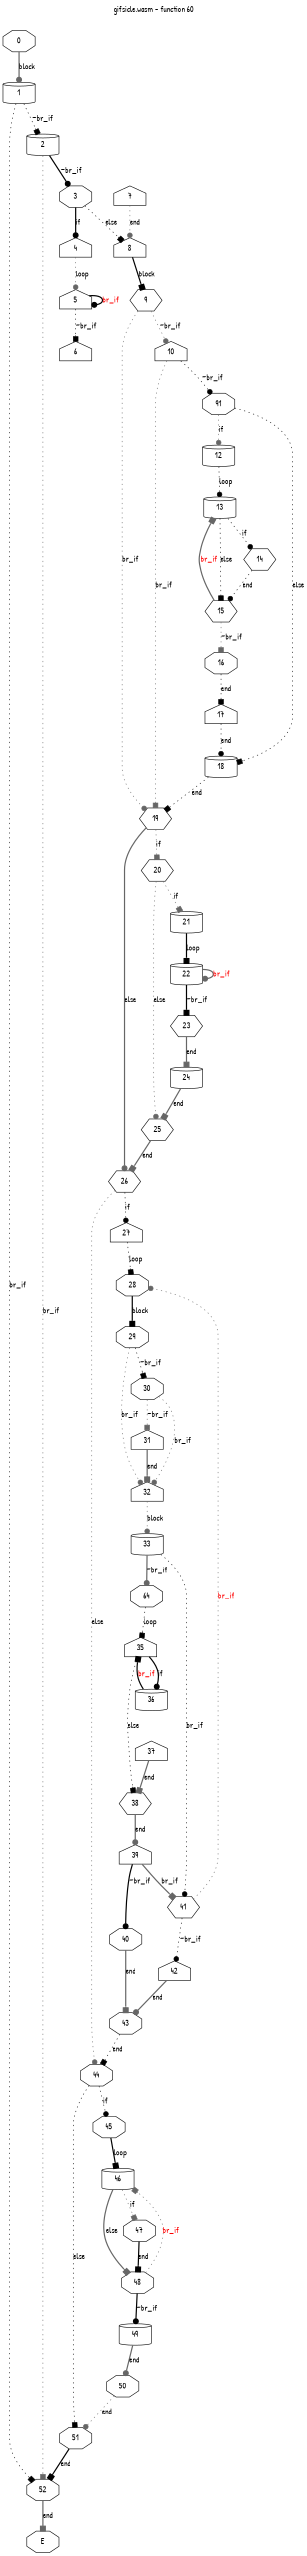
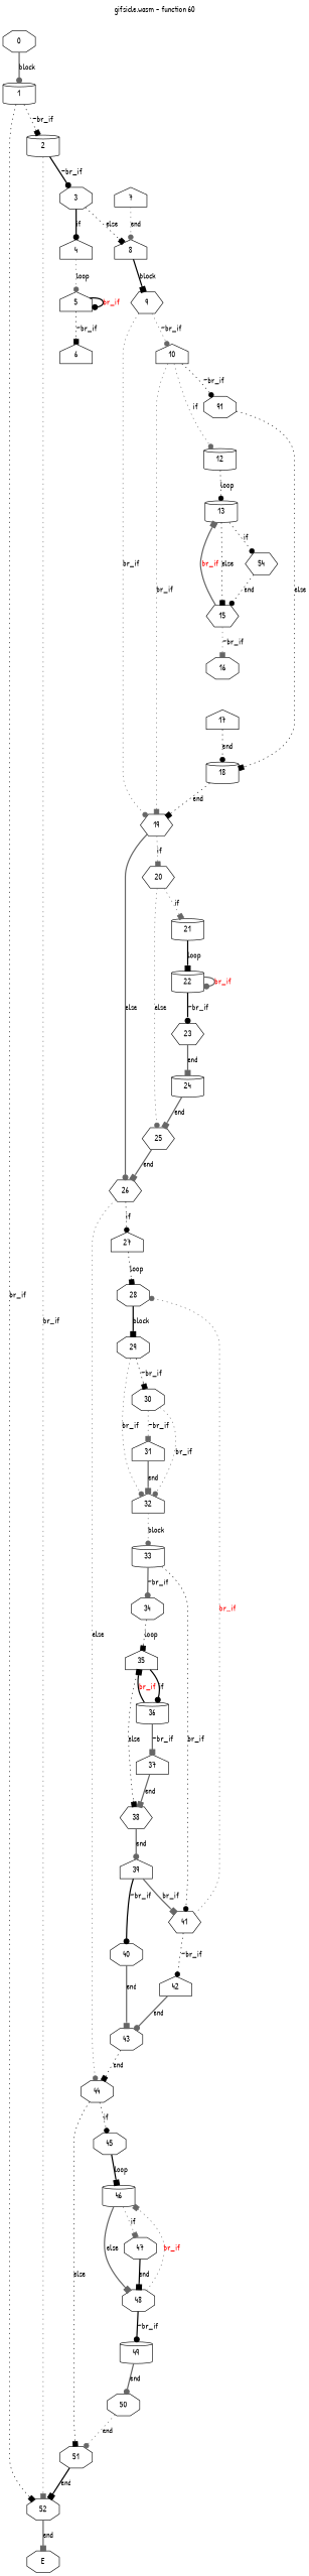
  digraph {
    fontname="Patrick Hand"
    label="gifsicle.wasm - function 60"
    labelfontcolor=black
    labelfontname=Helvetica
    labelfontsize=16
    labelloc=t
    node [fontname="Patrick Hand" shape=octagon fontcolor=black]
    edge [arrowhead=box color=gray40 fontname="Patrick Hand" style=dotted]
    E [fontcolor=""]
    n2 [label=0]
    n3 [label=1 shape=cylinder]
    n4 [label=2 shape=cylinder]
    n5 [label=52]
    n6 [label=3]
    n7 [label=4 shape=house]
    n8 [label=8 shape=house]
    n9 [label=5 shape=house]
    n10 [label=9 shape=hexagon]
    n11 [label=6 shape=house]
    n12 [label=7 shape=house]
    n13 [label=10 shape=house]
    n14 [label=19 shape=hexagon]
    n15 [label=91]
    n16 [label=20 shape=hexagon]
    n17 [label=26 shape=hexagon]
    n18 [label=12 shape=cylinder]
    n19 [label=18 shape=cylinder]
    n20 [label=13 shape=cylinder]
-   n21 [label=14 shape=hexagon]
+   n21 [label=54 shape=hexagon]
    n22 [label=15 shape=hexagon]
    n23 [label=16]
    n24 [label=17 shape=house]
    n25 [label=21 shape=cylinder]
    n26 [label=25 shape=hexagon]
    n27 [label=27 shape=house]
    n28 [label=44]
    n29 [label=22 shape=cylinder]
    n30 [label=23 shape=hexagon]
    n31 [label=24 shape=cylinder]
    n32 [label=28]
    n33 [label=45]
    n34 [label=51]
    n35 [label=29]
    n36 [label=30]
    n37 [label=32 shape=house]
    n38 [label=31 shape=house]
    n39 [label=33 shape=cylinder]
-   n40 [label=64]
+   n40 [label=34]
    n41 [label=41 shape=hexagon]
    n42 [label=35 shape=house]
    n43 [label=42 shape=house]
    n44 [label=36 shape=cylinder]
    n45 [label=38 shape=hexagon]
    n46 [label=37 shape=house]
    n47 [label=39 shape=house]
    n48 [label=40]
    n49 [label=43]
    n50 [label=46 shape=cylinder]
    n51 [label=47]
    n52 [label=48]
    n53 [label=49 shape=cylinder]
    n54 [label=50]
    n2 -> n3 [arrowhead=dot label=block style=bold]
    n3 -> n4 [color=black label="~br_if"]
    n3 -> n5 [color=black label=br_if]
    n4 -> n5 [label=br_if]
    n4 -> n6 [arrowhead=dot color=black label="~br_if" style=bold]
    n5 -> E [label=end style=bold]
    n6 -> n7 [arrowhead=dot color=black label=if style=bold]
    n6 -> n8 [color=black label=else]
    n7 -> n9 [arrowhead=dot label=loop]
    n8 -> n10 [color=black label=block style=bold]
    n9 -> n9 [arrowhead=dot color=black fontcolor=red label=br_if style=bold]
    n9 -> n11 [color=black label="~br_if"]
    n10 -> n13 [arrowhead=dot label="~br_if"]
    n10 -> n14 [arrowhead=dot label=br_if]
    n12 -> n8 [arrowhead=dot label=end]
    n13 -> n14 [label=br_if]
    n13 -> n15 [arrowhead=dot color=black label="~br_if"]
    n14 -> n16 [label=if]
    n14 -> n17 [arrowhead=dot label=else style=bold]
-   n15 -> n18 [arrowhead=dot label=if]
+   n13 -> n18 [arrowhead=dot label=if]
    n15 -> n19 [color=black label=else]
    n16 -> n25 [label=if]
    n16 -> n26 [arrowhead=dot label=else]
    n17 -> n27 [arrowhead=dot color=black label=if]
    n17 -> n28 [arrowhead=dot label=else]
    n18 -> n20 [arrowhead=dot color=black label=loop]
    n19 -> n14 [color=black label=end]
    n20 -> n21 [arrowhead=dot color=black label=if]
    n20 -> n22 [color=black label=else]
    n21 -> n22 [arrowhead=dot color=black label=end]
    n22 -> n20 [fontcolor=red label=br_if style=bold]
    n22 -> n23 [label="~br_if"]
-   n23 -> n24 [color=black label=end]
    n24 -> n19 [arrowhead=dot color=black label=end]
    n25 -> n29 [color=black label=loop style=bold]
    n26 -> n17 [label=end style=bold]
    n27 -> n32 [color=black label=loop]
    n28 -> n33 [arrowhead=dot color=black label=if]
    n28 -> n34 [color=black label=else]
    n29 -> n29 [arrowhead=dot fontcolor=red label=br_if style=bold]
-   n29 -> n30 [color=black label="~br_if" style=bold]
+   n29 -> n30 [arrowhead=dot color=black label="~br_if" style=bold]
    n30 -> n31 [label=end style=bold]
    n31 -> n26 [label=end style=bold]
    n32 -> n35 [color=black label=block style=bold]
    n33 -> n50 [color=black label=loop style=bold]
    n34 -> n5 [color=black label=end style=bold]
    n35 -> n36 [color=black label="~br_if"]
    n35 -> n37 [arrowhead=dot label=br_if]
    n36 -> n37 [arrowhead=dot label=br_if]
    n36 -> n38 [label="~br_if"]
    n37 -> n39 [arrowhead=dot label=block]
    n38 -> n37 [label=end style=bold]
    n39 -> n40 [arrowhead=dot label="~br_if" style=bold]
    n39 -> n41 [arrowhead=dot color=black label=br_if]
    n40 -> n42 [color=black label=loop]
    n41 -> n32 [arrowhead=dot fontcolor=red label=br_if]
    n41 -> n43 [arrowhead=dot color=black label="~br_if"]
    n42 -> n44 [arrowhead=dot color=black label=if style=bold]
    n42 -> n45 [color=black label=else]
    n43 -> n49 [arrowhead=dot label=end style=bold]
    n44 -> n42 [color=black fontcolor=red label=br_if style=bold]
+   n44 -> n46 [label="~br_if" style=bold]
    n45 -> n47 [arrowhead=dot label=end style=bold]
    n46 -> n45 [label=end style=bold]
    n47 -> n41 [label=br_if style=bold]
    n47 -> n48 [arrowhead=dot color=black label="~br_if" style=bold]
    n48 -> n49 [label=end style=bold]
    n49 -> n28 [color=black label=end]
    n50 -> n51 [label=if]
    n50 -> n52 [label=else style=bold]
    n51 -> n52 [color=black label=end style=bold]
    n52 -> n50 [fontcolor=red label=br_if]
    n52 -> n53 [arrowhead=dot color=black label="~br_if" style=bold]
    n53 -> n54 [arrowhead=dot label=end style=bold]
    n54 -> n34 [arrowhead=dot label=end]
  }
